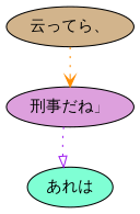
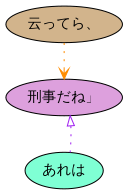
  digraph {
    node [style=filled]
    edge [style=dotted]
    n1 [fillcolor=tan label="云ってら、"]
    n2 [fillcolor=plum label="刑事だね」"]
    n3 [fillcolor=aquamarine label="あれは"]
    n1 -> n2 [arrowhead=vee color=darkorange]
-   n2 -> n3 [arrowhead=onormal color=purple]
+   n3 -> n2 [arrowhead=onormal color=purple]
  }
